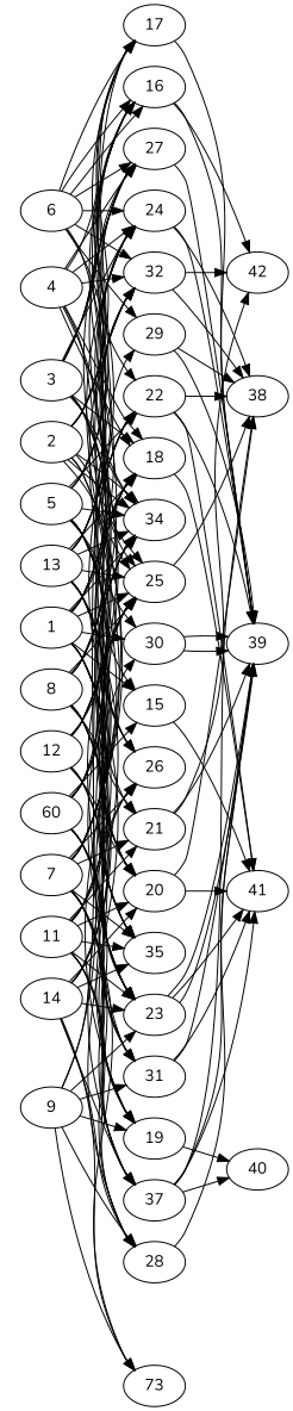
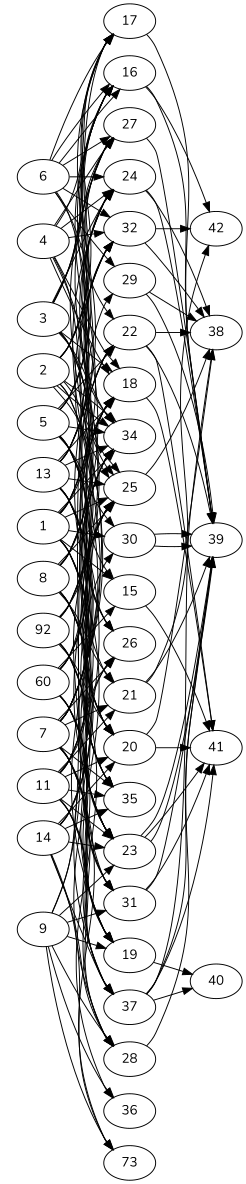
  digraph {
    fontname=Nunito
    rankdir=LR
    node [alpha=0.15 fontname=Nunito]
    edge [fontname=Nunito]
    1 [alpha=0.10 expect_size=726332128563822592000]
    15 [alpha=0.02 expect_size=21749047371069120]
    16 [alpha=0.06 expect_size=6993179740738389]
    18 [alpha=0.07 expect_size=13992651717483574591488]
    20 [alpha=0.09 expect_size=17053521158399328256000]
    23 [alpha=0.03 expect_size=12788441742256549888]
    24 [alpha=0.00 expect_size=321970569104163078144]
    25 [alpha=0.02 expect_size=489684563250594709504]
    28 [alpha=0.18 expect_size=2129267922785238253568]
    30 [alpha=0.08 expect_size=2706663820322695806976]
    32 [alpha=0.10 expect_size=269116033132025728]
    34 [alpha=0.18 expect_size=11659568656416768000000]
    35 [alpha=0.20 expect_size=3495373001794698240]
    41 [alpha=0.07 expect_size=3877774209842222080]
    39 [alpha=0.14 expect_size=32529992341377024]
    42 [alpha=0.08 expect_size=137248137255619712]
    38 [alpha=0.09 expect_size=80423886028139456]
    2 [alpha=0.01 expect_size=3380025323003104768]
    17 [expect_size=12360188445393109909504]
    19 [alpha=0.04 expect_size=7949553718124758433792]
    27 [alpha=0.01 expect_size=117536687958729424896]
    40 [alpha=0.05 expect_size=2937769336084288512]
    3 [alpha=0.08 expect_size=112697776464770320]
    21 [alpha=0.13 expect_size=3563347815335286800384]
    4 [alpha=0.01 expect_size=670495712575548817408]
    31 [alpha=0.02 expect_size=7256002070392213504]
    5 [alpha=0.17 expect_size=4464364411852082688]
    22 [expect_size=1617410850786850048]
    26 [expect_size=8911572197682068]
    6 [alpha=0.16 expect_size=21693275691308952]
    29 [alpha=0.17 expect_size=4587409304403425886208]
    7 [alpha=0.17 expect_size=4829860595458222587904]
    n33 [alpha=0.16 expect_size=9080227385389044727808 label=73]
    37 [alpha=0.11 expect_size=129692746066924929024]
    8 [alpha=0.18 expect_size=20106227584899384]
    9 [alpha=0.19 expect_size=11341986621913312]
+   36 [alpha=0.08 expect_size=102518593377938896]
    n38 [alpha=0.10 expect_size=138977542137830880 label=60]
    11 [alpha=0.14 expect_size=3058540516078518272000]
-   12 [alpha=0.03 expect_size=3658060287459006464]
+   12 [alpha=0.03 expect_size=3658060287459006464 label=92]
    13 [expect_size=3098270262768892379136]
    14 [expect_size=121808753470734560]
    1 -> 15
    1 -> 16
    1 -> 18
    1 -> 20
    1 -> 23
    1 -> 24
    1 -> 25
    1 -> 28
    1 -> 30
    1 -> 32
    1 -> 34
    1 -> 35
    15 -> 41
    16 -> 39
    16 -> 42
    18 -> 41
    20 -> 41
    20 -> 38
    23 -> 41
    23 -> 39
    23 -> 39
    24 -> 39
    24 -> 38
    25 -> 38
    28 -> 39
    30 -> 39
    30 -> 39
    32 -> 42
    32 -> 38
    2 -> 16
    2 -> 20
    2 -> 24
    2 -> 25
    2 -> 25
    2 -> 34
    2 -> 34
    2 -> 17
    2 -> 19
    2 -> 27
    17 -> 39
    19 -> 40
    27 -> 39
    3 -> 16
    3 -> 18
    3 -> 23
    3 -> 24
    3 -> 25
    3 -> 34
    3 -> 17
    3 -> 27
    3 -> 21
    21 -> 39
    21 -> 42
    4 -> 18
    4 -> 18
    4 -> 24
    4 -> 32
    4 -> 34
    4 -> 17
    4 -> 27
    4 -> 31
    31 -> 41
    31 -> 39
    5 -> 15
    5 -> 16
    5 -> 20
    5 -> 30
    5 -> 32
    5 -> 34
    5 -> 35
    5 -> 27
    5 -> 22
    5 -> 26
    22 -> 41
    22 -> 39
    22 -> 38
    6 -> 16
    6 -> 16
    6 -> 24
    6 -> 32
    6 -> 17
    6 -> 27
    6 -> 22
    6 -> 26
    6 -> 29
    29 -> 39
    29 -> 38
    7 -> 18
    7 -> 24
    7 -> 28
    7 -> 32
    7 -> 34
    7 -> 35
    7 -> 19
    7 -> 27
    7 -> 21
    7 -> 31
    7 -> 22
    7 -> 26
    7 -> n33
    7 -> 37
    37 -> 41
    37 -> 39
    37 -> 38
    37 -> 40
    8 -> 16
    8 -> 18
    8 -> 23
    8 -> 24
    8 -> 25
    8 -> 35
    8 -> 19
    8 -> 21
    8 -> 31
    8 -> 22
    9 -> 23
    9 -> 25
    9 -> 28
    9 -> 19
    9 -> 31
    9 -> 29
    9 -> n33
+   9 -> 36
    n38 -> 15
    n38 -> 23
    n38 -> 25
    n38 -> 34
    n38 -> 17
    n38 -> 19
    n38 -> 31
    n38 -> 22
    n38 -> 37
    11 -> 18
    11 -> 20
    11 -> 23
    11 -> 28
    11 -> 30
    11 -> 34
    11 -> 35
    11 -> 19
    11 -> 21
    11 -> 26
    11 -> 37
    12 -> 18
    12 -> 20
    12 -> 23
    12 -> 25
    12 -> 32
    12 -> 19
    12 -> 27
+   12 -> 36
    13 -> 16
    13 -> 18
    13 -> 20
    13 -> 23
    13 -> 24
    13 -> 25
    13 -> 32
    13 -> 34
    13 -> 35
    13 -> 17
    13 -> 26
    13 -> 37
    14 -> 20
    14 -> 23
    14 -> 25
    14 -> 28
    14 -> 34
    14 -> 35
    14 -> 26
    14 -> n33
    14 -> 37
  }
